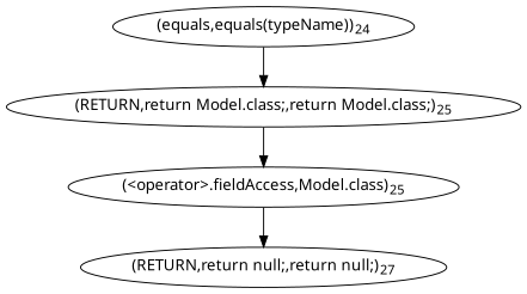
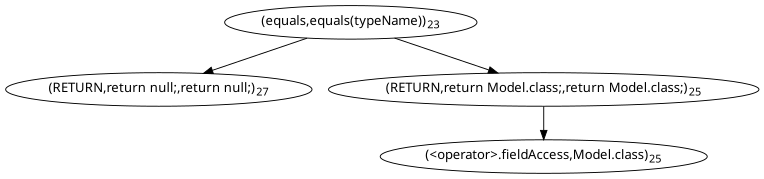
  digraph {
    fontname="Noto Sans"
    node [fontname="Noto Sans"]
    edge [fontname="Noto Sans"]
    n1 [label=<(RETURN,return null;,return null;)<SUB>27</SUB>>]
-   n2 [label=<(equals,equals(typeName))<SUB>24</SUB>>]
+   n2 [label=<(equals,equals(typeName))<SUB>23</SUB>>]
    n3 [label=<(RETURN,return Model.class;,return Model.class;)<SUB>25</SUB>>]
    n4 [label=<(&lt;operator&gt;.fieldAccess,Model.class)<SUB>25</SUB>>]
-   n4 -> n1
+   n2 -> n1
    n2 -> n3
    n3 -> n4
  }
